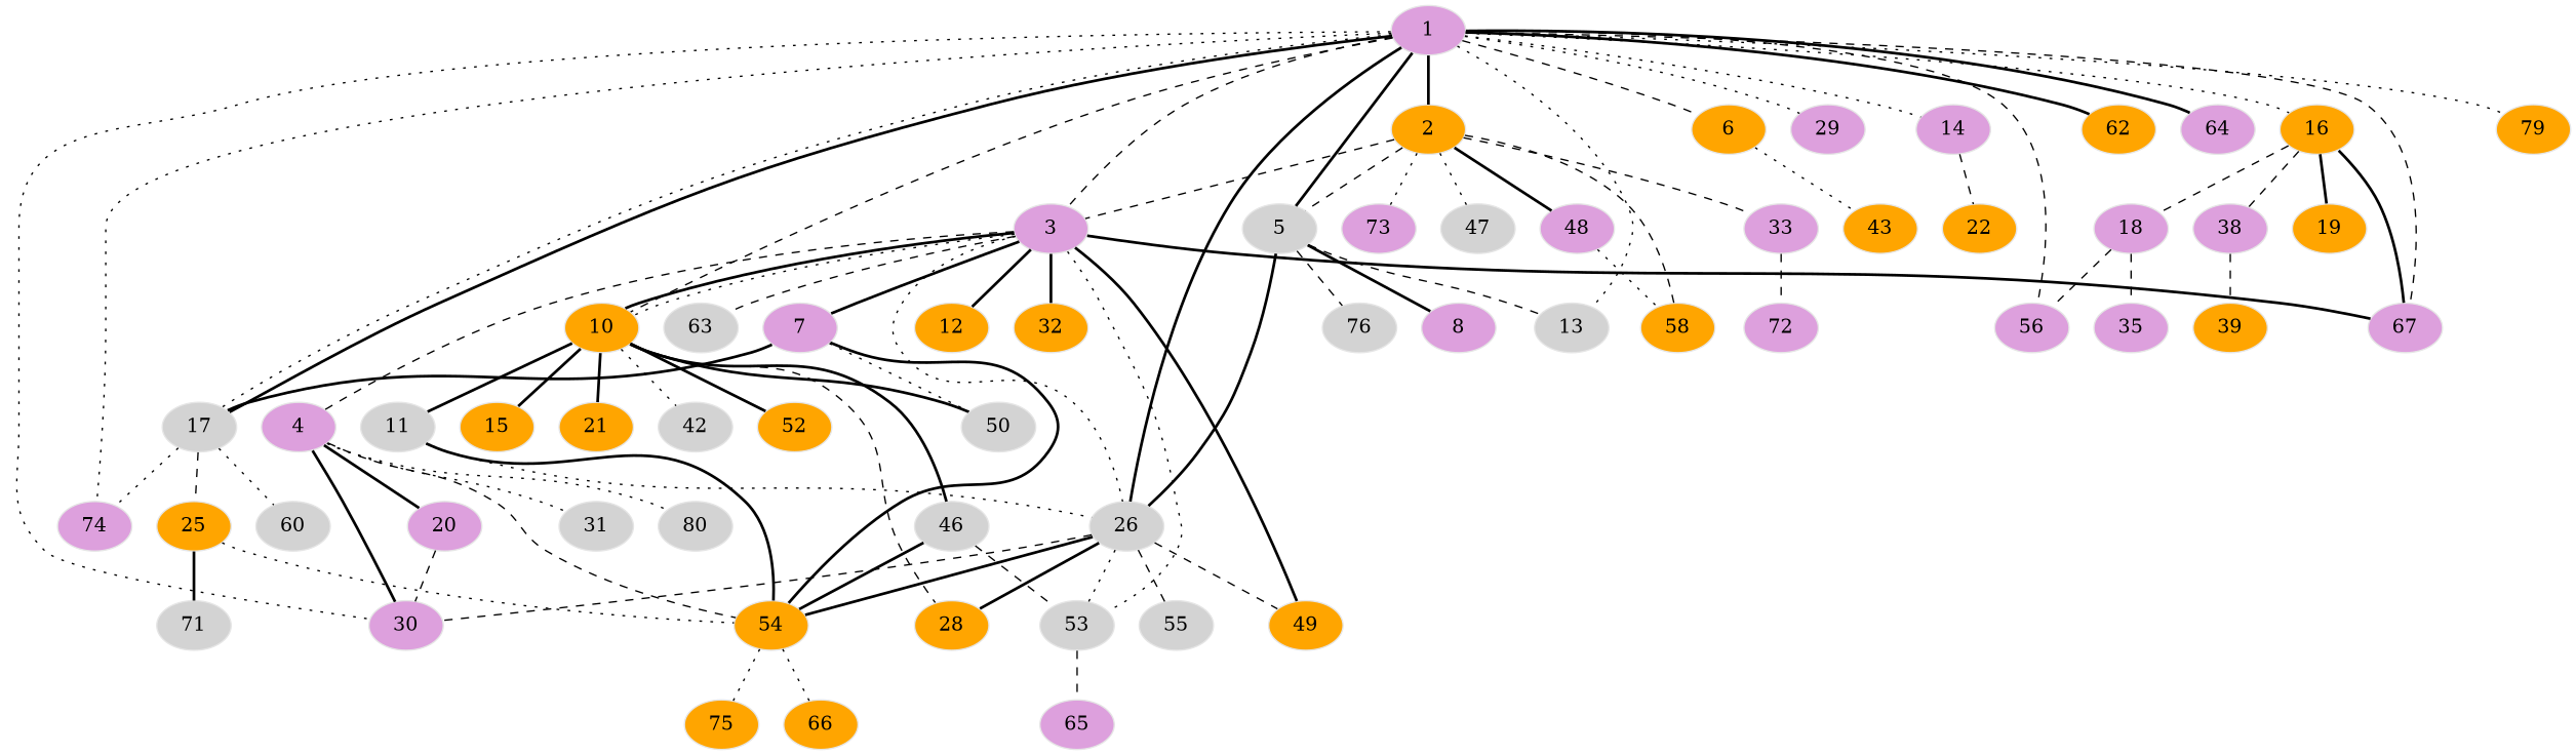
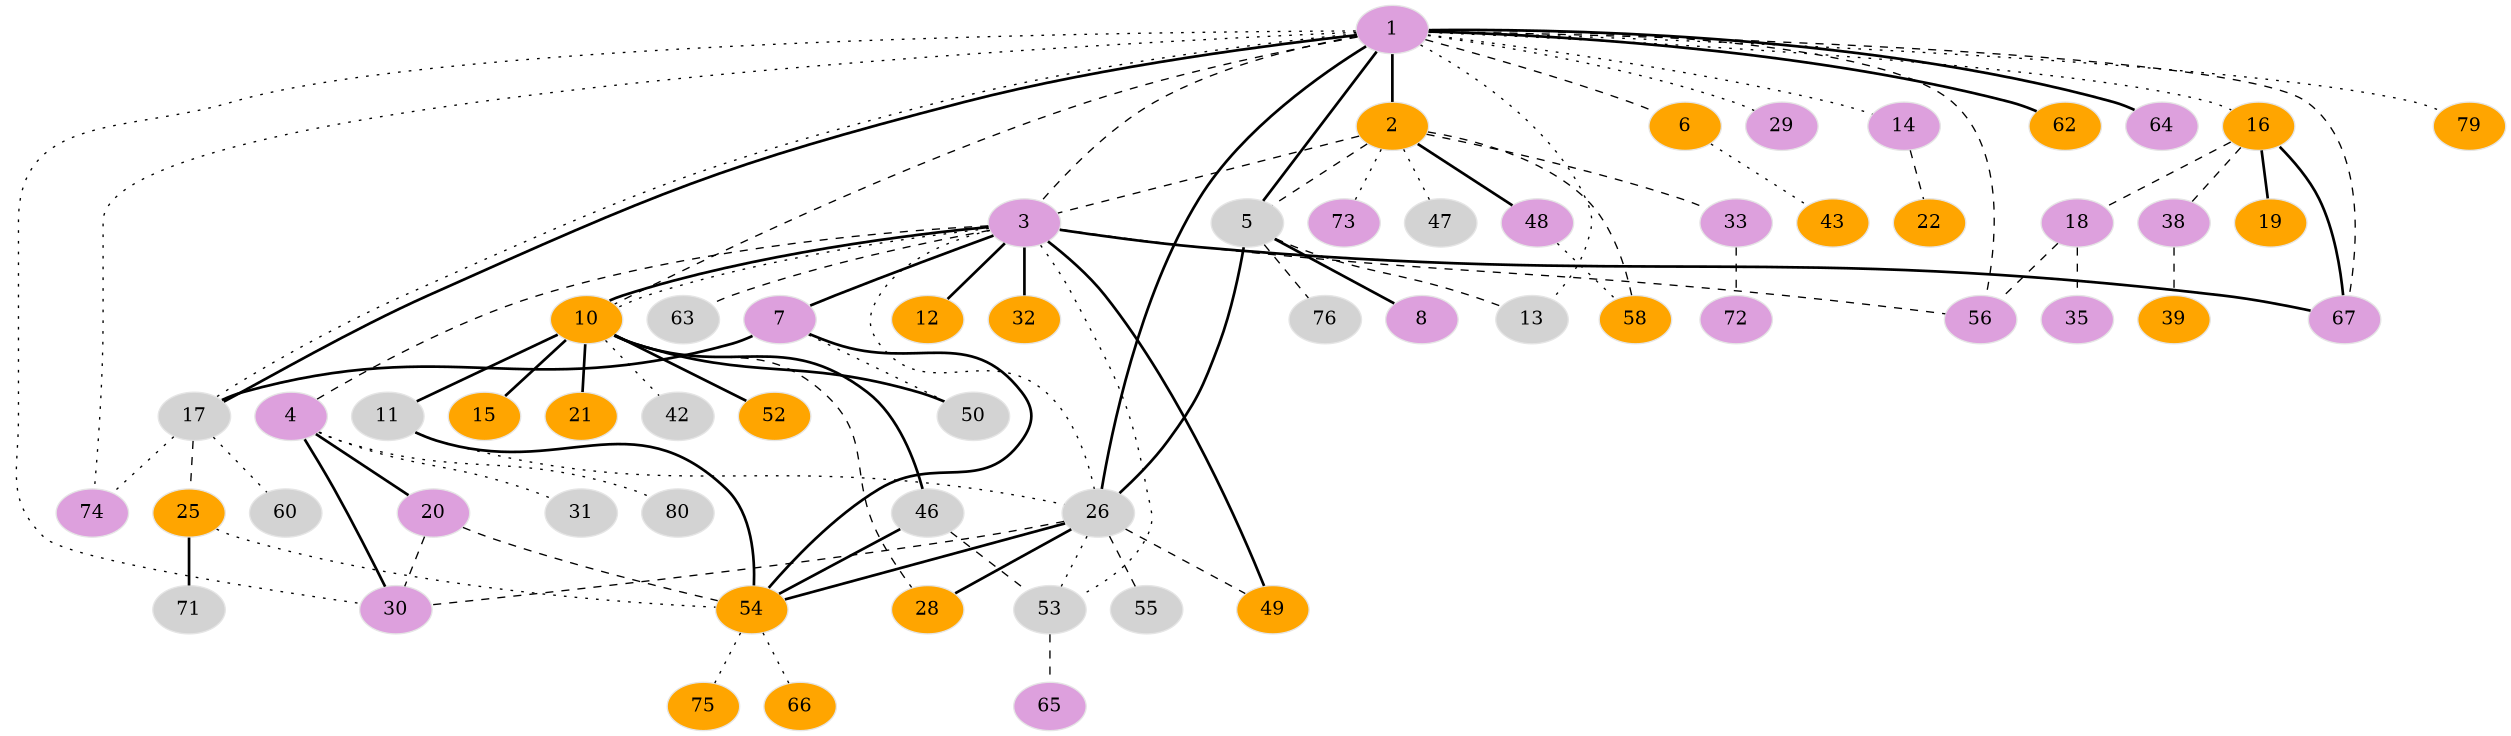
  graph {
    node [color=gray90 fillcolor=orange style=filled]
    edge [style=bold]
    1 [fillcolor=plum super="+69"]
    2 [super="+36"]
    3 [fillcolor=plum super="+45"]
    5 [fillcolor=lightgrey super="+23"]
    6 [super="+44"]
    10 [super="+27"]
    13 [fillcolor=lightgrey]
    14 [fillcolor=plum super="+57"]
    16 [super="+34"]
    17 [fillcolor=lightgrey super="+24"]
    26 [fillcolor=lightgrey super="+37"]
    29 [fillcolor=plum super="+59"]
    30 [fillcolor=plum]
    56 [fillcolor=plum]
    62
    64 [fillcolor=plum]
    67 [fillcolor=plum]
    74 [fillcolor=plum]
    79
    33 [fillcolor=plum super="+51"]
    47 [fillcolor=lightgrey]
    48 [fillcolor=plum]
    58
    73 [fillcolor=plum]
    4 [fillcolor=plum super="+9"]
    7 [fillcolor=plum super="+70"]
    12
    32
    49
    53 [fillcolor=lightgrey super="+61"]
    63 [fillcolor=lightgrey]
    8 [fillcolor=plum]
    76 [fillcolor=lightgrey]
    43
    50 [fillcolor=lightgrey]
    11 [fillcolor=lightgrey]
    15
    21
    28 [super="+68"]
    42 [fillcolor=lightgrey]
    46 [fillcolor=lightgrey]
    52
    22
    18 [fillcolor=plum super="+40"]
    19
    38 [fillcolor=plum]
    25
    60 [fillcolor=lightgrey]
    54 [super="+78"]
    55 [fillcolor=lightgrey]
    72 [fillcolor=plum]
    20 [fillcolor=plum super="+41"]
    31 [fillcolor=lightgrey]
    80 [fillcolor=lightgrey]
    65 [fillcolor=plum]
    66
    75
    35 [fillcolor=plum]
    39 [super="+77"]
    71 [fillcolor=lightgrey]
    1 -- 2
    1 -- 3 [style=dashed]
    1 -- 5
    1 -- 6 [style=dashed]
    1 -- 10 [style=dashed weight=2]
    1 -- 13 [style=dotted]
    1 -- 14 [style=dotted]
    1 -- 16 [style=dotted]
    1 -- 17 [style=dotted]
    1 -- 17
    1 -- 26 [weight=2]
    1 -- 29 [style=dotted]
    1 -- 30 [style=dotted]
    1 -- 56 [style=dashed]
    1 -- 62
    1 -- 64
    1 -- 67 [style=dashed]
    1 -- 74 [style=dotted]
    1 -- 79 [style=dotted]
    2 -- 3 [style=dashed weight=2]
    2 -- 5 [style=dashed]
    2 -- 33 [style=dashed]
    2 -- 47 [style=dotted]
    2 -- 48
    2 -- 58 [style=dashed]
    2 -- 73 [style=dotted]
    3 -- 10
    3 -- 10 [style=dotted]
    3 -- 26 [style=dotted]
+   3 -- 56 [style=dashed]
    3 -- 67
    3 -- 4 [style=dashed]
    3 -- 7
    3 -- 12
    3 -- 32
    3 -- 49
    3 -- 53 [style=dotted]
    3 -- 63 [style=dashed]
    5 -- 13 [style=dashed]
    5 -- 26
    5 -- 8
    5 -- 76 [style=dashed]
    6 -- 43 [style=dotted]
    10 -- 50
    10 -- 11 [weight=2]
    10 -- 15
    10 -- 21
    10 -- 28 [style=dashed]
    10 -- 42 [style=dotted]
    10 -- 46
    10 -- 52
    14 -- 22 [style=dashed]
    16 -- 67
    16 -- 18 [style=dashed]
    16 -- 19
    16 -- 38 [style=dashed]
    17 -- 74 [style=dotted]
    17 -- 25 [style=dashed]
    17 -- 60 [style=dotted]
    26 -- 30 [style=dashed]
    26 -- 49 [style=dashed]
    26 -- 53 [style=dotted]
    26 -- 28
    26 -- 54
    26 -- 55 [style=dashed]
    33 -- 72 [style=dashed]
    48 -- 58 [style=dotted]
    4 -- 30
-   4 -- 54 [style=dashed]
+   20 -- 54 [style=dashed]
    4 -- 20
    4 -- 31 [style=dotted]
    4 -- 80 [style=dotted]
    7 -- 17
    7 -- 50 [style=dotted]
    7 -- 54
    53 -- 65 [style=dashed]
    11 -- 26 [style=dotted]
    11 -- 54
    46 -- 53 [style=dashed]
    46 -- 54
    18 -- 56 [style=dashed]
    18 -- 35 [style=dashed]
    38 -- 39 [style=dashed]
    25 -- 54 [style=dotted]
    25 -- 71
    54 -- 66 [style=dotted]
    54 -- 75 [style=dotted]
    20 -- 30 [style=dashed]
  }
